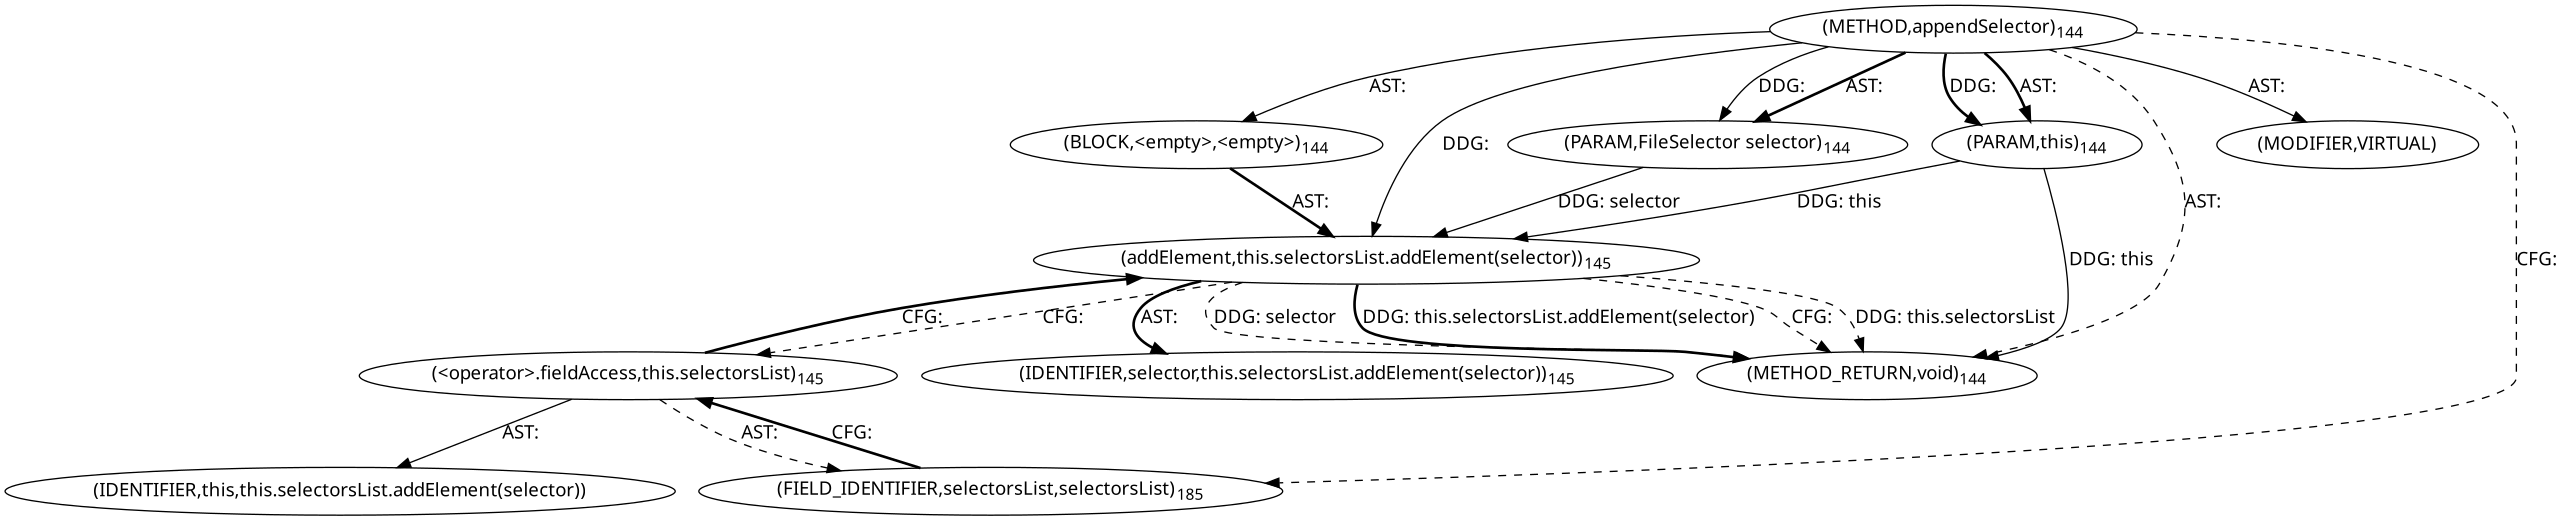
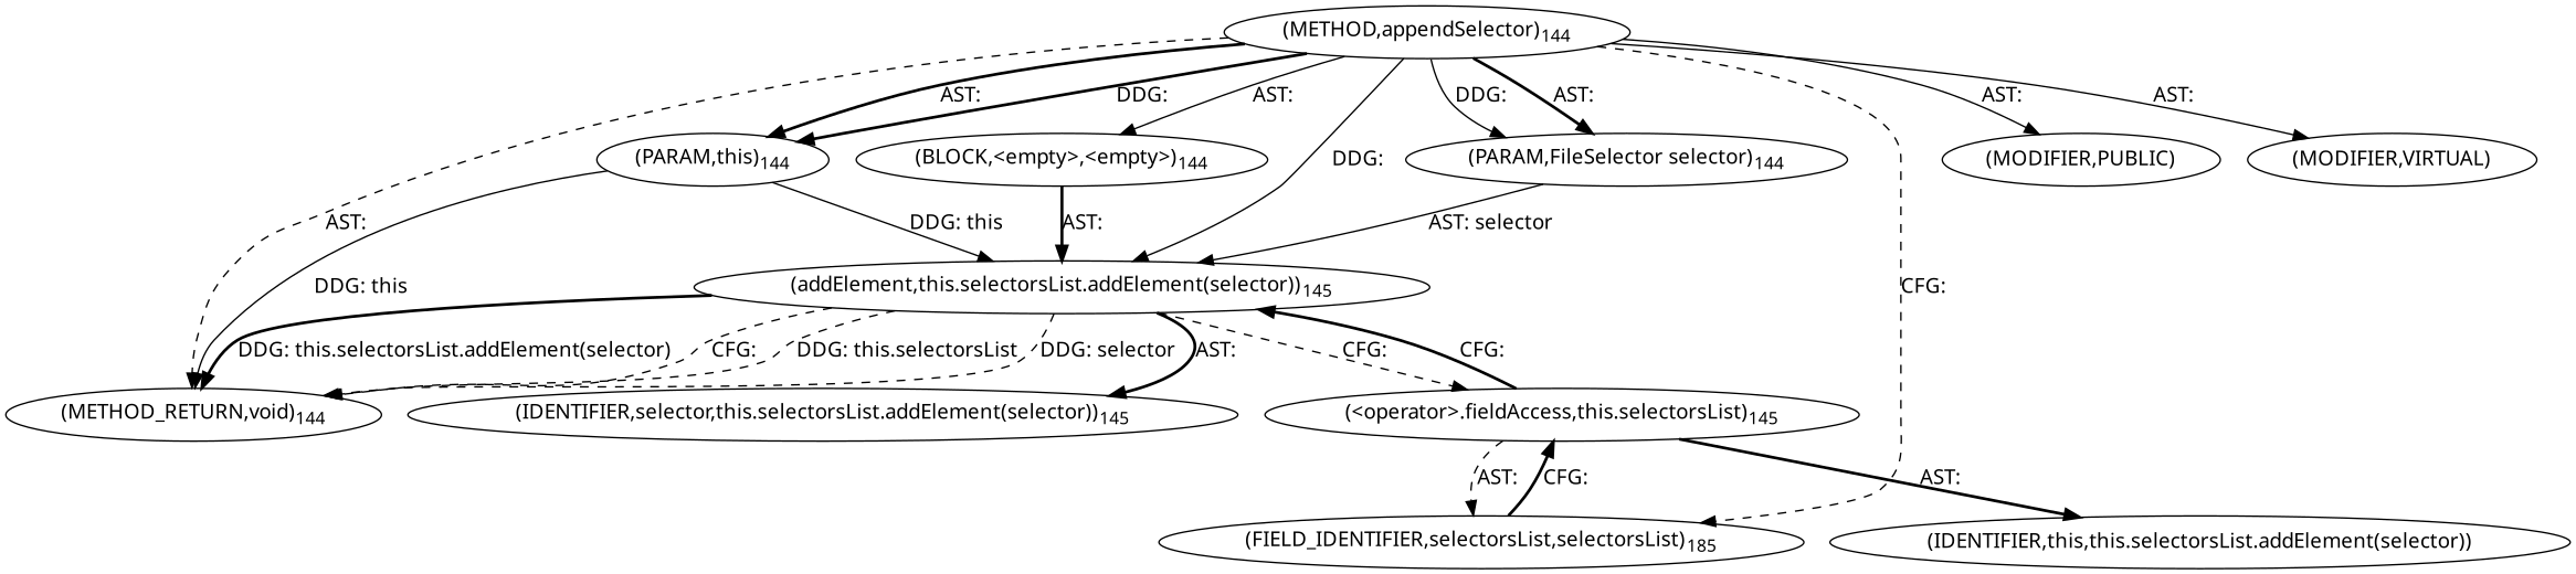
  digraph {
    fontname="Noto Sans"
    node [fontname="Noto Sans"]
    edge [fontname="Noto Sans" style=solid]
    n1 [label=<(METHOD,appendSelector)<SUB>144</SUB>>]
    n2 [label=<(PARAM,this)<SUB>144</SUB>>]
    n3 [label=<(PARAM,FileSelector selector)<SUB>144</SUB>>]
    n4 [label=<(BLOCK,&lt;empty&gt;,&lt;empty&gt;)<SUB>144</SUB>>]
    n5 [label=<(addElement,this.selectorsList.addElement(selector))<SUB>145</SUB>>]
    n6 [label=<(FIELD_IDENTIFIER,selectorsList,selectorsList)<SUB>185</SUB>>]
+   n7 [label=<(MODIFIER,PUBLIC)>]
    n8 [label=<(MODIFIER,VIRTUAL)>]
    n9 [label=<(METHOD_RETURN,void)<SUB>144</SUB>>]
    n10 [label=<(&lt;operator&gt;.fieldAccess,this.selectorsList)<SUB>145</SUB>>]
    n11 [label=<(IDENTIFIER,selector,this.selectorsList.addElement(selector))<SUB>145</SUB>>]
    n12 [label=<(IDENTIFIER,this,this.selectorsList.addElement(selector))>]
    n1 -> n2 [label="AST: " style=bold]
    n1 -> n2 [label="DDG: " style=bold]
    n1 -> n3 [label="AST: " style=bold]
    n1 -> n3 [label="DDG: "]
    n1 -> n4 [label="AST: "]
    n1 -> n5 [label="DDG: "]
    n1 -> n6 [label="CFG: " style=dashed]
+   n1 -> n7 [label="AST: "]
    n1 -> n8 [label="AST: "]
    n1 -> n9 [label="AST: " style=dashed]
    n2 -> n5 [label="DDG: this"]
    n2 -> n9 [label="DDG: this"]
-   n3 -> n5 [label="DDG: selector"]
+   n3 -> n5 [label="AST: selector"]
    n4 -> n5 [label="AST: " style=bold]
    n5 -> n9 [label="CFG: " style=dashed]
    n5 -> n9 [label="DDG: this.selectorsList" style=dashed]
    n5 -> n9 [label="DDG: selector" style=dashed]
    n5 -> n9 [label="DDG: this.selectorsList.addElement(selector)" style=bold]
    n5 -> n10 [label="CFG: " style=dashed]
    n5 -> n11 [label="AST: " style=bold]
    n6 -> n10 [label="CFG: " style=bold]
    n10 -> n5 [label="CFG: " style=bold]
    n10 -> n6 [label="AST: " style=dashed]
-   n10 -> n12 [label="AST: "]
+   n10 -> n12 [label="AST: " style=bold]
  }
